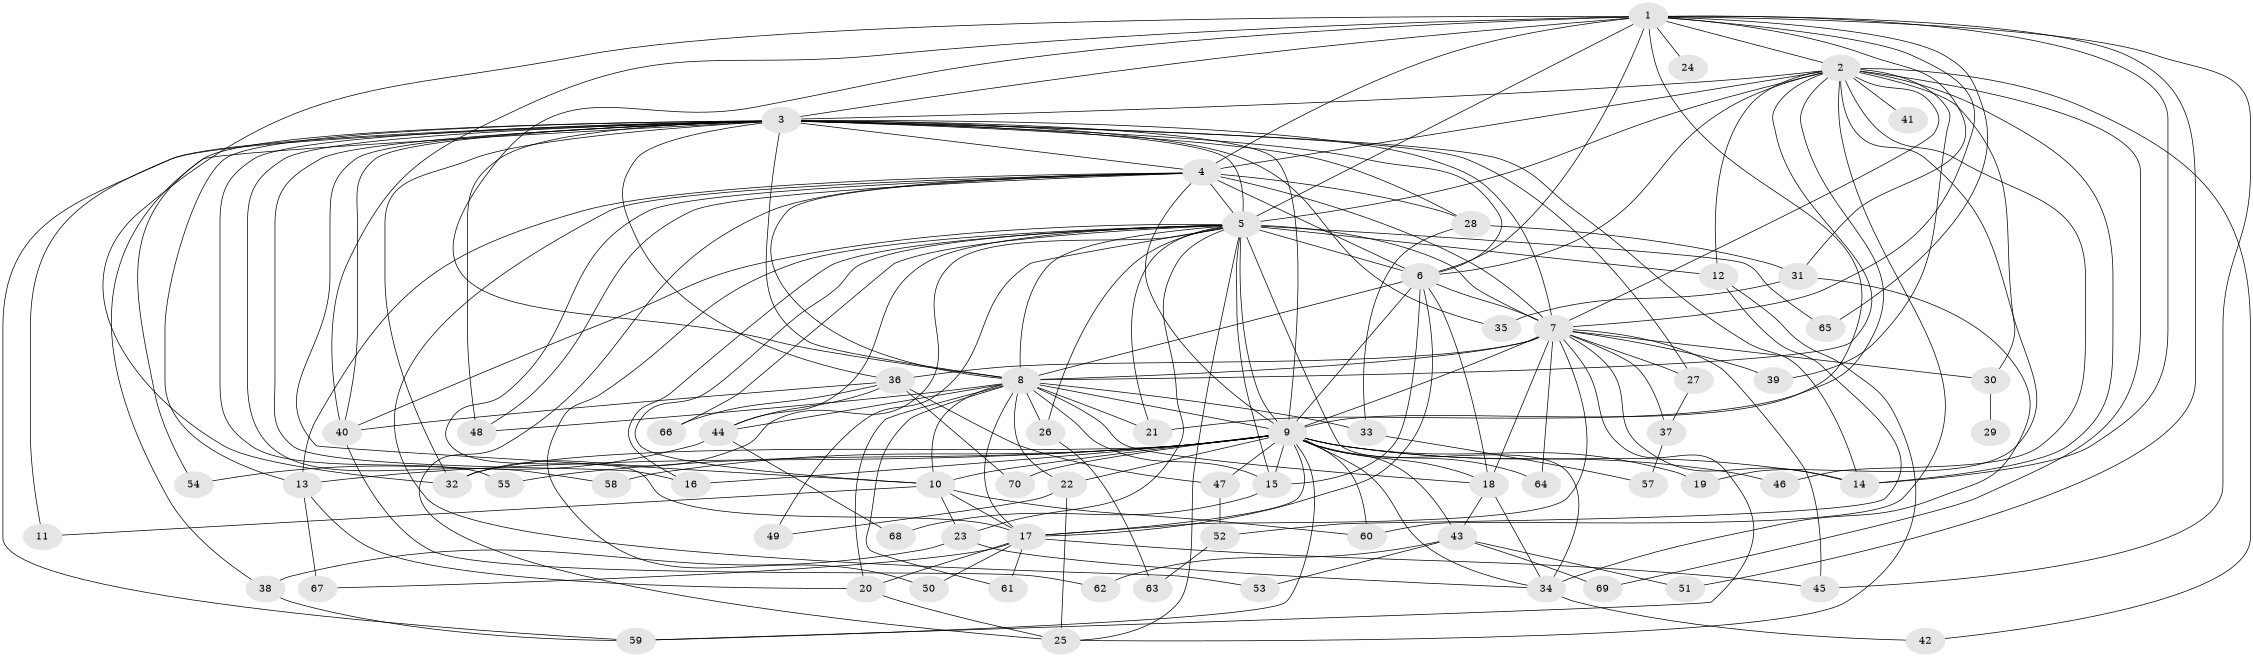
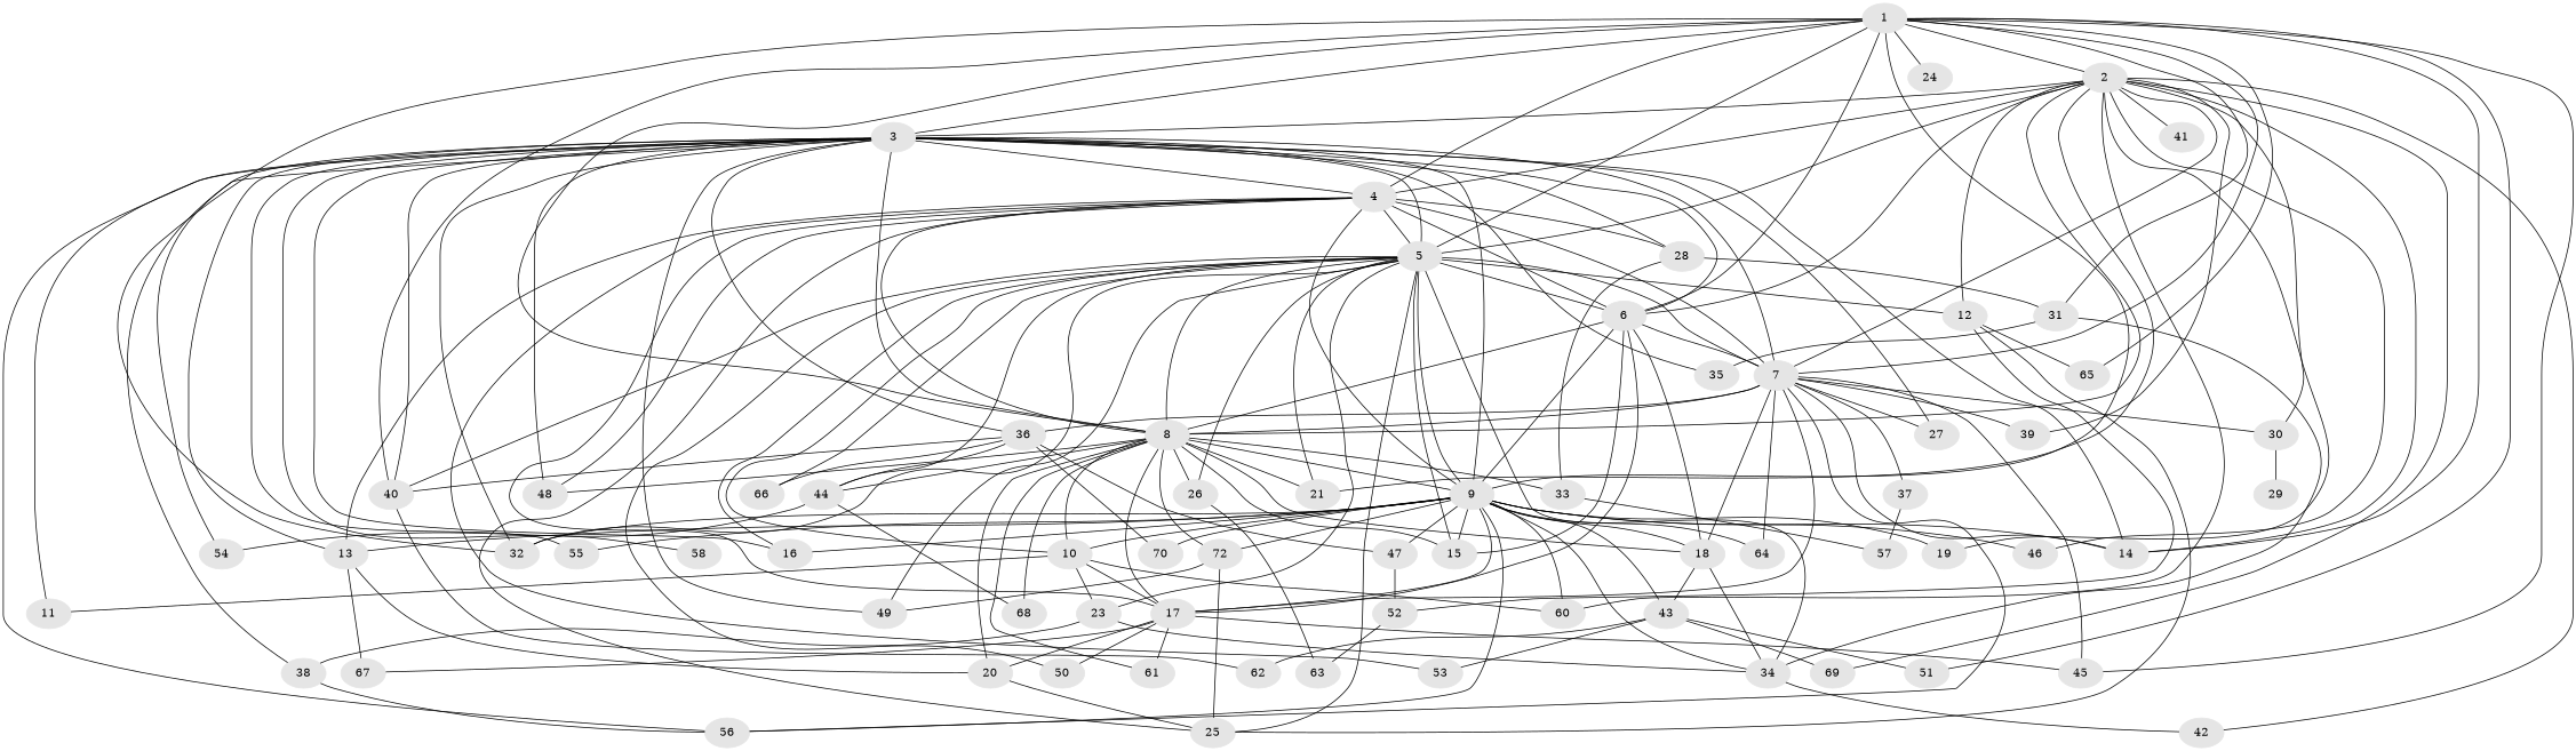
  graph {
    node [color=gray90 style=filled]
    edge [weight=1.0]
    1
    2
    3
    4
    5
    6
    7
    8
    9
    24
    31
    32
    40
    45
    51
    65
    14
    41
    12
    19
    21
    30
    39
    42
    46
    60
    69
    10
    11
    13
    16
    27
    28
    35
    36
    38
    48
    54
    55
-   56 [label=59]
+   56
    58
    17
    25
    53
    15
    23
    26
    34
    44
    49
    50
    66
    18
    37
    64
    20
-   22
+   22 [label=72]
    33
    61
    68
    43
    47
    70
    62
    52
    29
    67
    63
    57
    1 -- 2 [weight=2.0]
    1 -- 3
    1 -- 4 [weight=2.0]
    1 -- 5 [weight=3.0]
    1 -- 6
    1 -- 7 [weight=2.0]
    1 -- 8
    1 -- 9
    1 -- 24
    1 -- 31
    1 -- 32
    1 -- 40
    1 -- 45
    1 -- 51
    1 -- 65
    1 -- 14
    2 -- 3
    2 -- 4
    2 -- 5 [weight=2.0]
    2 -- 6
    2 -- 7 [weight=3.0]
    2 -- 8
    2 -- 14 [weight=2.0]
    2 -- 41
    2 -- 12
    2 -- 19
    2 -- 21
    2 -- 30
    2 -- 39
    2 -- 42
    2 -- 46
    2 -- 60
    2 -- 69
    3 -- 4 [weight=2.0]
    3 -- 5 [weight=2.0]
    3 -- 6
    3 -- 7 [weight=2.0]
    3 -- 8
    3 -- 9 [weight=2.0]
    3 -- 32
    3 -- 40
    3 -- 14
-   3 -- 10
+   3 -- 49
    3 -- 11
    3 -- 13
    3 -- 16
    3 -- 27
    3 -- 28
    3 -- 35
    3 -- 36
    3 -- 38
    3 -- 48
    3 -- 54
    3 -- 55
    3 -- 56
    3 -- 58
    4 -- 5 [weight=3.0]
    4 -- 6
    4 -- 7 [weight=2.0]
    4 -- 8
    4 -- 9
    4 -- 13
    4 -- 28
    4 -- 48
    4 -- 17
    4 -- 25
    4 -- 53
    5 -- 6 [weight=2.0]
    5 -- 7 [weight=4.0]
    5 -- 8 [weight=3.0]
    5 -- 9 [weight=25.0]
    5 -- 32
    5 -- 40
-   5 -- 65
+   12 -- 65
    5 -- 12
    5 -- 21
    5 -- 10 [weight=2.0]
    5 -- 16 [weight=2.0]
    5 -- 25
    5 -- 15
    5 -- 23
    5 -- 26
    5 -- 34
    5 -- 44
    5 -- 49
    5 -- 50
    5 -- 66
    6 -- 7 [weight=2.0]
    6 -- 8 [weight=2.0]
    6 -- 9 [weight=2.0]
    6 -- 17 [weight=8.0]
    6 -- 15
    6 -- 18
    7 -- 8 [weight=2.0]
-   7 -- 9 [weight=2.0]
    7 -- 45
    7 -- 14
    7 -- 30
    7 -- 39
    7 -- 27
    7 -- 36
    7 -- 56
    7 -- 17
    7 -- 18
    7 -- 37
    7 -- 64
    8 -- 9
    8 -- 21
    8 -- 10
    8 -- 48
    8 -- 17 [weight=2.0]
    8 -- 15
    8 -- 26
    8 -- 44 [weight=2.0]
    8 -- 18
    8 -- 20
    8 -- 22
    8 -- 33
    8 -- 61
-   15 -- 68
+   8 -- 68
    9 -- 32
    9 -- 14
    9 -- 19 [weight=2.0]
    9 -- 46
    9 -- 60
    9 -- 10
    9 -- 13
    9 -- 16 [weight=2.0]
    9 -- 55
    9 -- 56
-   9 -- 58
    9 -- 17
    9 -- 15
    9 -- 34
    9 -- 18
    9 -- 64
    9 -- 22
    9 -- 43
    9 -- 47
    9 -- 70
    31 -- 35
    31 -- 34
    40 -- 62
    12 -- 25
    12 -- 52
    30 -- 29
    10 -- 60
    10 -- 11
    10 -- 17
    10 -- 23
    13 -- 20
    13 -- 67
-   27 -- 37
    28 -- 31
    28 -- 33
    36 -- 40
    36 -- 44
    36 -- 66
    36 -- 47
    36 -- 70
    38 -- 56
    17 -- 45
    17 -- 50
    17 -- 20
    17 -- 61
    17 -- 67
    23 -- 38
    23 -- 34
    26 -- 63
    34 -- 42
    44 -- 54
    44 -- 68
    18 -- 34
    18 -- 43
    37 -- 57
    20 -- 25
    22 -- 25
    22 -- 49
    33 -- 57
    43 -- 51
    43 -- 69
    43 -- 53
    43 -- 62
    47 -- 52
    52 -- 63
  }
